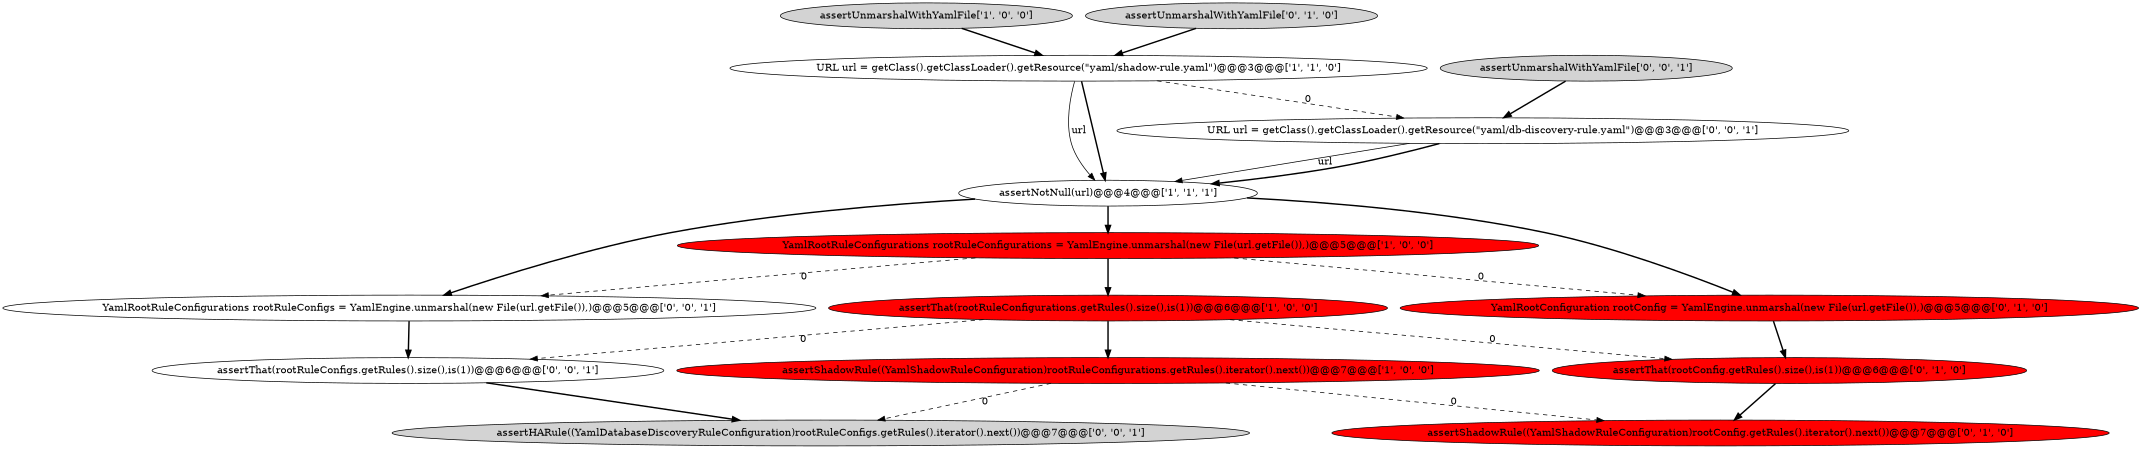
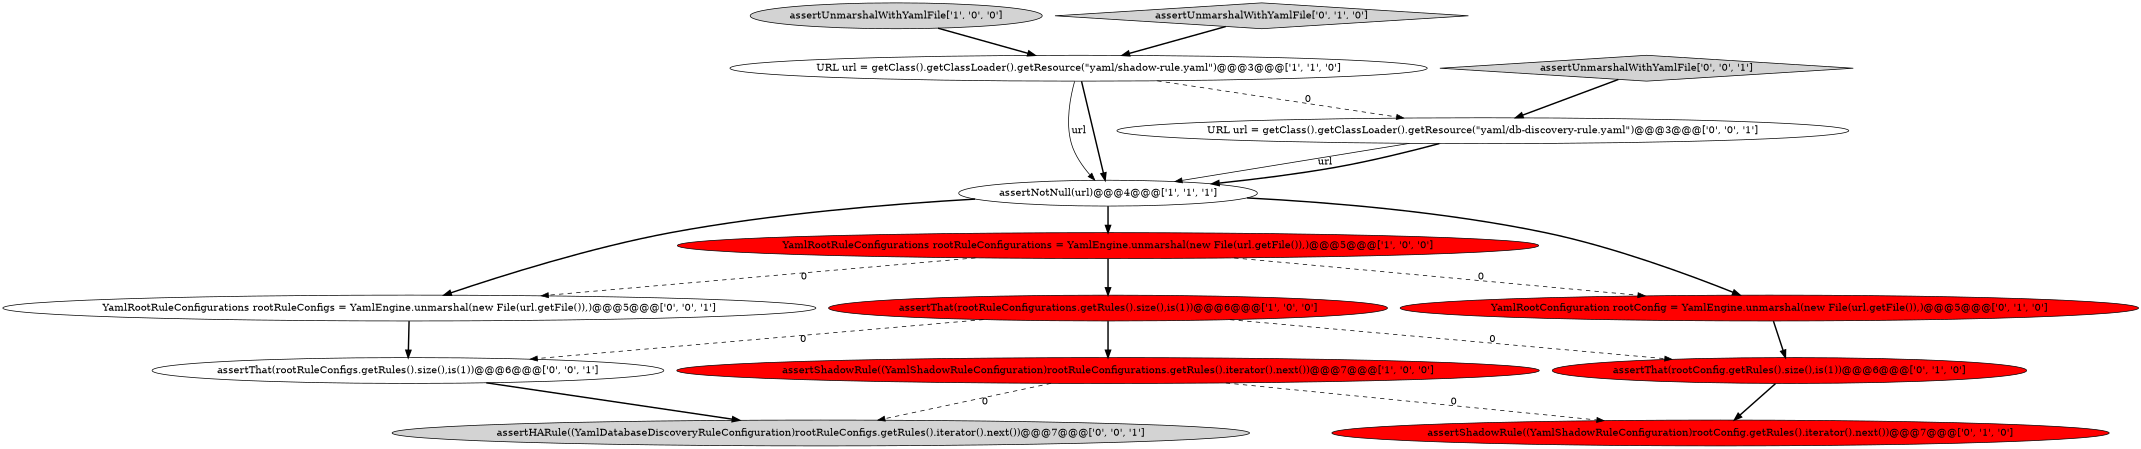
  digraph {
    fontname="DejaVu Serif"
    node [fillcolor=red fontname="DejaVu Serif" shape=ellipse style=filled]
    edge [fontname="DejaVu Serif" style=bold]
    n1 [fillcolor=white label="assertThat(rootRuleConfigs.getRules().size(),is(1))@@@6@@@['0', '0', '1']"]
    n2 [fillcolor=lightgray label="assertHARule((YamlDatabaseDiscoveryRuleConfiguration)rootRuleConfigs.getRules().iterator().next())@@@7@@@['0', '0', '1']"]
    n3 [fillcolor=lightgray label="assertUnmarshalWithYamlFile['1', '0', '0']"]
    n4 [fillcolor=white label="URL url = getClass().getClassLoader().getResource(\"yaml/shadow-rule.yaml\")@@@3@@@['1', '1', '0']"]
    n5 [fillcolor=white label="URL url = getClass().getClassLoader().getResource(\"yaml/db-discovery-rule.yaml\")@@@3@@@['0', '0', '1']"]
    n6 [fillcolor=white label="assertNotNull(url)@@@4@@@['1', '1', '1']"]
    n7 [label="YamlRootConfiguration rootConfig = YamlEngine.unmarshal(new File(url.getFile()),)@@@5@@@['0', '1', '0']"]
    n8 [fillcolor=white label="YamlRootRuleConfigurations rootRuleConfigs = YamlEngine.unmarshal(new File(url.getFile()),)@@@5@@@['0', '0', '1']"]
    n9 [label="YamlRootRuleConfigurations rootRuleConfigurations = YamlEngine.unmarshal(new File(url.getFile()),)@@@5@@@['1', '0', '0']"]
    n10 [label="assertThat(rootConfig.getRules().size(),is(1))@@@6@@@['0', '1', '0']"]
    n11 [label="assertShadowRule((YamlShadowRuleConfiguration)rootConfig.getRules().iterator().next())@@@7@@@['0', '1', '0']"]
-   n12 [fillcolor=lightgray label="assertUnmarshalWithYamlFile['0', '0', '1']"]
+   n12 [fillcolor=lightgray label="assertUnmarshalWithYamlFile['0', '0', '1']" shape=diamond]
    n13 [label="assertThat(rootRuleConfigurations.getRules().size(),is(1))@@@6@@@['1', '0', '0']"]
    n14 [label="assertShadowRule((YamlShadowRuleConfiguration)rootRuleConfigurations.getRules().iterator().next())@@@7@@@['1', '0', '0']"]
-   n15 [fillcolor=lightgray label="assertUnmarshalWithYamlFile['0', '1', '0']"]
+   n15 [fillcolor=lightgray label="assertUnmarshalWithYamlFile['0', '1', '0']" shape=diamond]
    n1 -> n2
    n3 -> n4
    n4 -> n5 [label=0 style=dashed]
    n4 -> n6 [label=url style=solid]
    n4 -> n6
    n5 -> n6 [label=url style=solid]
    n5 -> n6
    n6 -> n7
    n6 -> n8
    n6 -> n9
    n7 -> n10
    n8 -> n1
    n9 -> n7 [label=0 style=dashed]
    n9 -> n8 [label=0 style=dashed]
    n9 -> n13
    n10 -> n11
    n12 -> n5
    n13 -> n1 [label=0 style=dashed]
    n13 -> n10 [label=0 style=dashed]
    n13 -> n14
    n14 -> n2 [label=0 style=dashed]
    n14 -> n11 [label=0 style=dashed]
    n15 -> n4
  }
